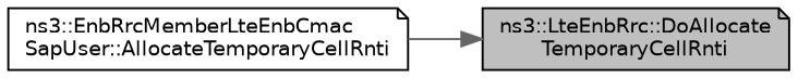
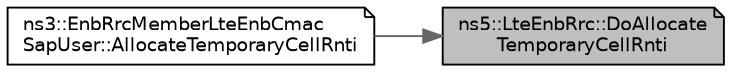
  digraph {
    rankdir=RL
    node [color=black fontname=Helvetica fontsize=10 shape=note style=filled]
-   n1 [fillcolor=grey75 fontcolor=black height=0.2 label="ns3::LteEnbRrc::DoAllocate\lTemporaryCellRnti" width=0.4]
+   n1 [fillcolor=grey75 fontcolor=black height=0.2 label="ns5::LteEnbRrc::DoAllocate\lTemporaryCellRnti" width=0.4]
    n2 [fillcolor=white height=0.2 label="ns3::EnbRrcMemberLteEnbCmac\lSapUser::AllocateTemporaryCellRnti" width=0.4]
    n1 -> n2 [color=gray40 dir=back fontname=Helvetica fontsize=10 labelfontname=Helvetica labelfontsize=10 style=solid]
  }
